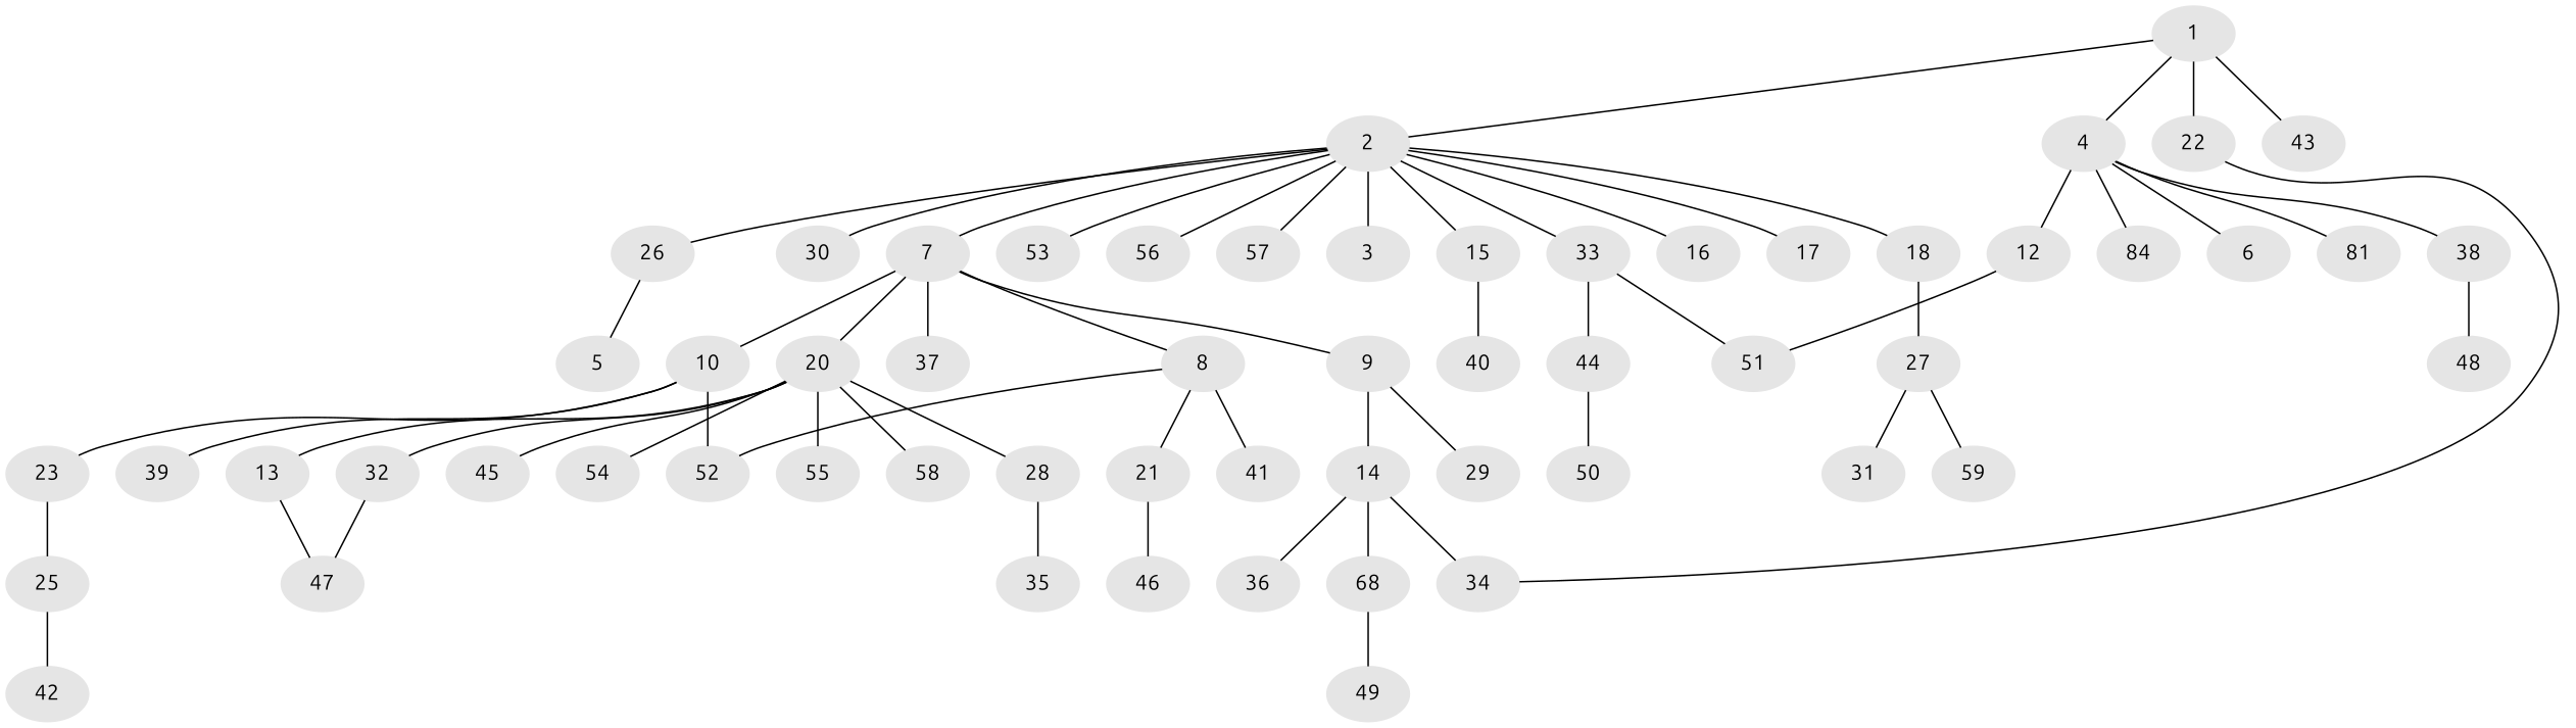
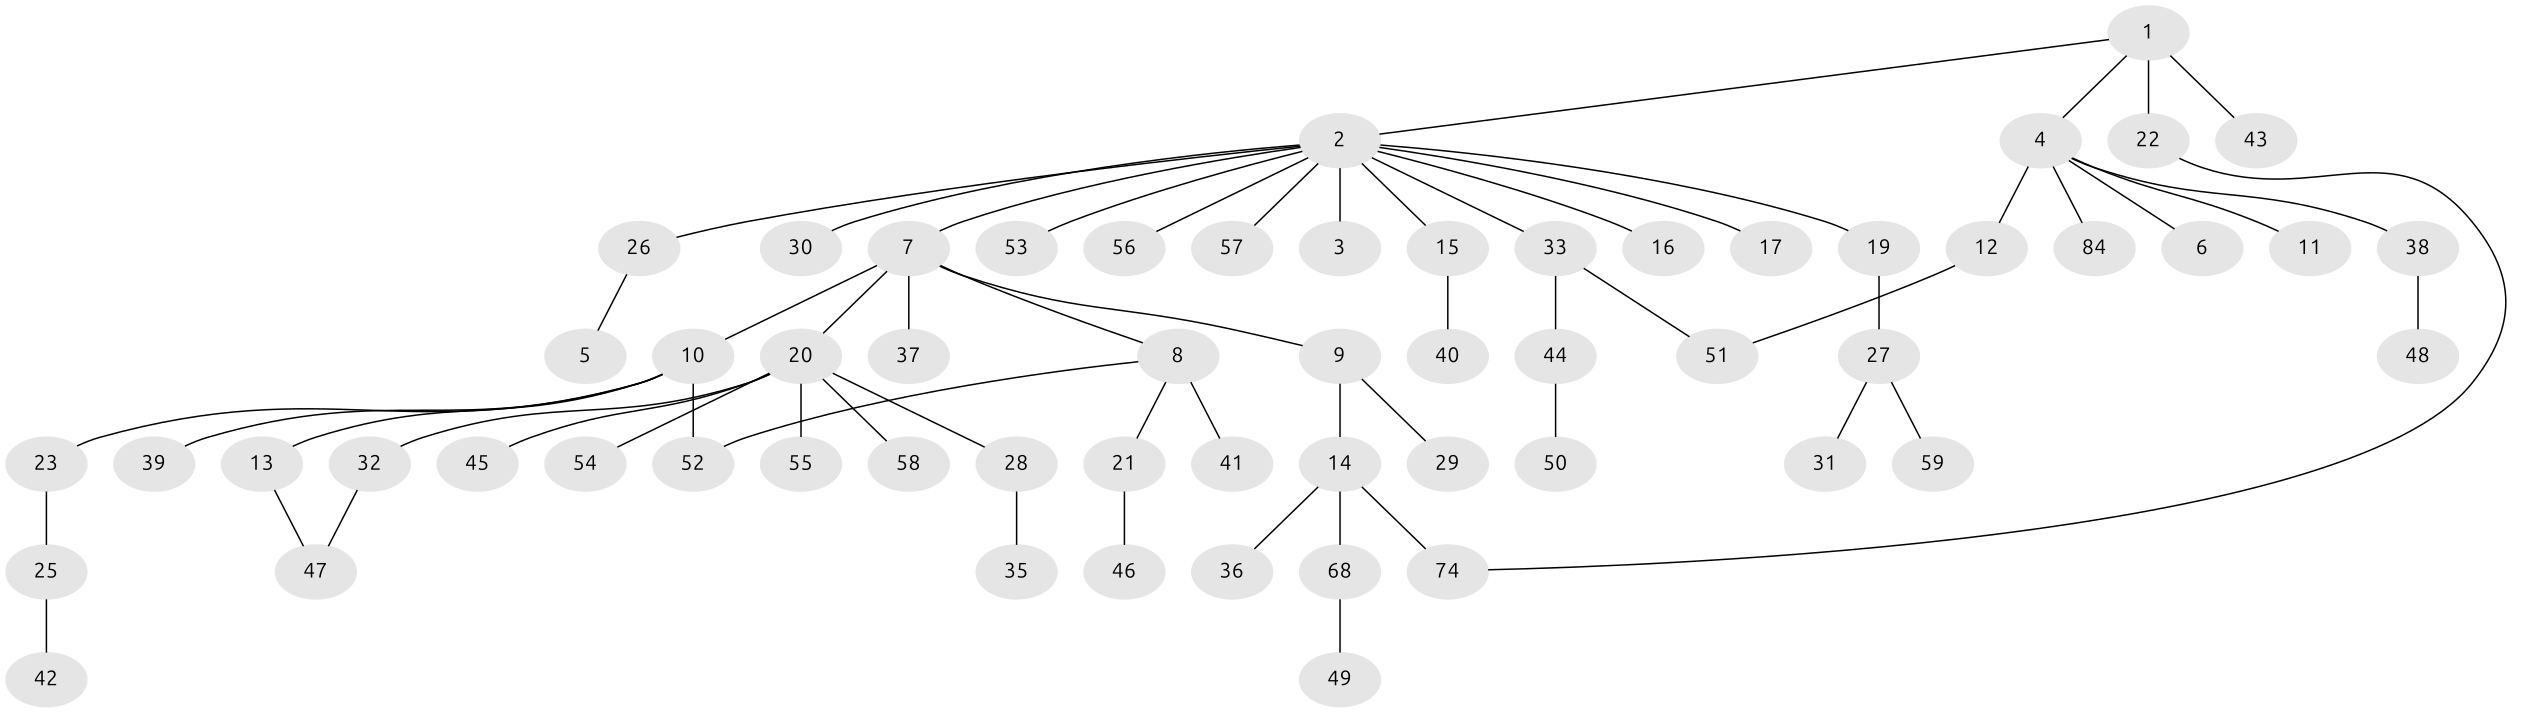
  graph {
    fontname=Ubuntu
    node [color=gray90 fontname=Ubuntu style=filled]
    edge [fontname=Ubuntu weight=1.0]
    1
    2
    4
    22
    43
    3
    7
    15
    16
    17
-   19 [label=18]
+   19
    26
    30
    33
    53
    56
    57
    6
-   11 [label=81]
+   11
    12
    n21 [label=84]
    38
-   34
+   34 [label=74]
    8
    9
    10
    20
    37
    40
    27
    5
    51
    44
    48
    21
    41
    52
    14
    29
    13
    23
    39
    28
    32
    45
    54
    55
    58
    46
    n50 [label=68]
    36
    47
    25
    49
    31
    59
    35
    42
    50
    1 -- 2
    1 -- 4
    1 -- 22 [weight=4.0]
    1 -- 43
    2 -- 3
    2 -- 7
    2 -- 15
    2 -- 16
    2 -- 17
    2 -- 19
    2 -- 26
    2 -- 30
    2 -- 33
    2 -- 53
    2 -- 56
    2 -- 57
    4 -- 6
    4 -- 11
    4 -- 12 [weight=4.0]
    4 -- n21
    4 -- 38
    22 -- 34
    7 -- 8
    7 -- 9
    7 -- 10
    7 -- 20
    7 -- 37 [weight=11.0]
    15 -- 40 [weight=2.0]
    19 -- 27
    26 -- 5
    33 -- 51
    33 -- 44
    12 -- 51
    38 -- 48
    8 -- 21
    8 -- 41 [weight=3.0]
    8 -- 52
    9 -- 14
    9 -- 29
    10 -- 52 [weight=3.0]
-   20 -- 13
+   10 -- 13
    10 -- 23
    10 -- 39
    20 -- 28
    20 -- 32
    20 -- 45
    20 -- 54
    20 -- 55
    20 -- 58
    27 -- 31
    27 -- 59
    44 -- 50
    21 -- 46 [weight=2.0]
    14 -- 34 [weight=2.0]
    14 -- n50
    14 -- 36
    13 -- 47
    23 -- 25
    28 -- 35
    32 -- 47
    n50 -- 49
    25 -- 42 [weight=3.0]
  }
